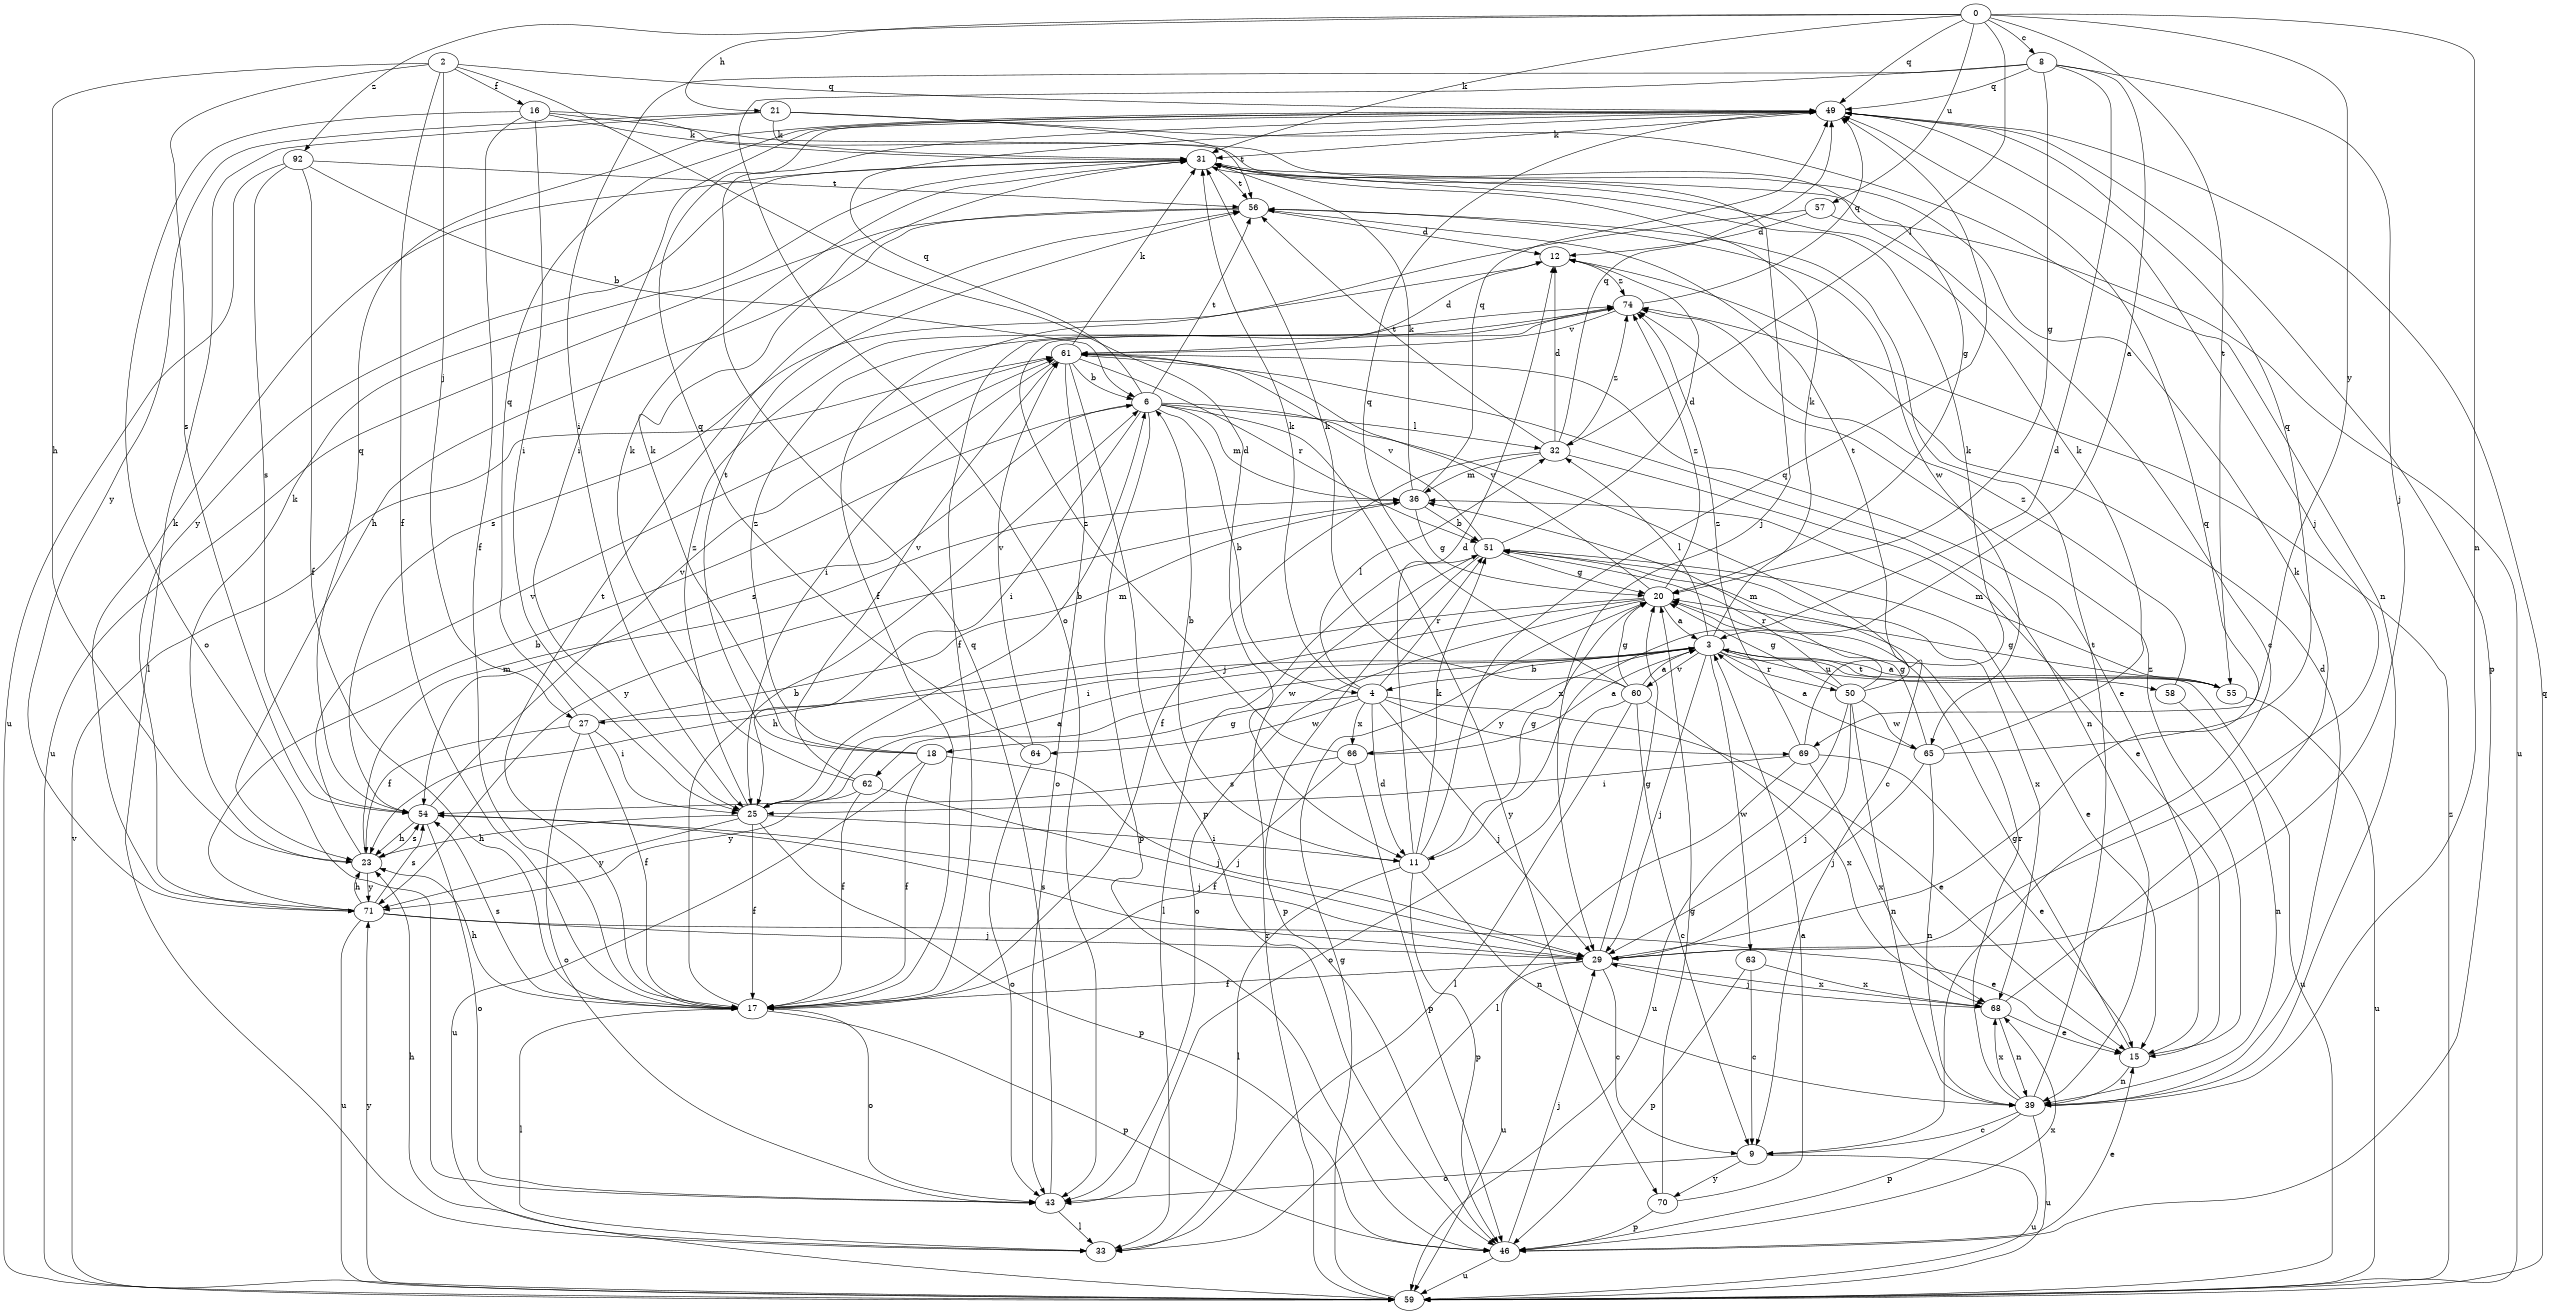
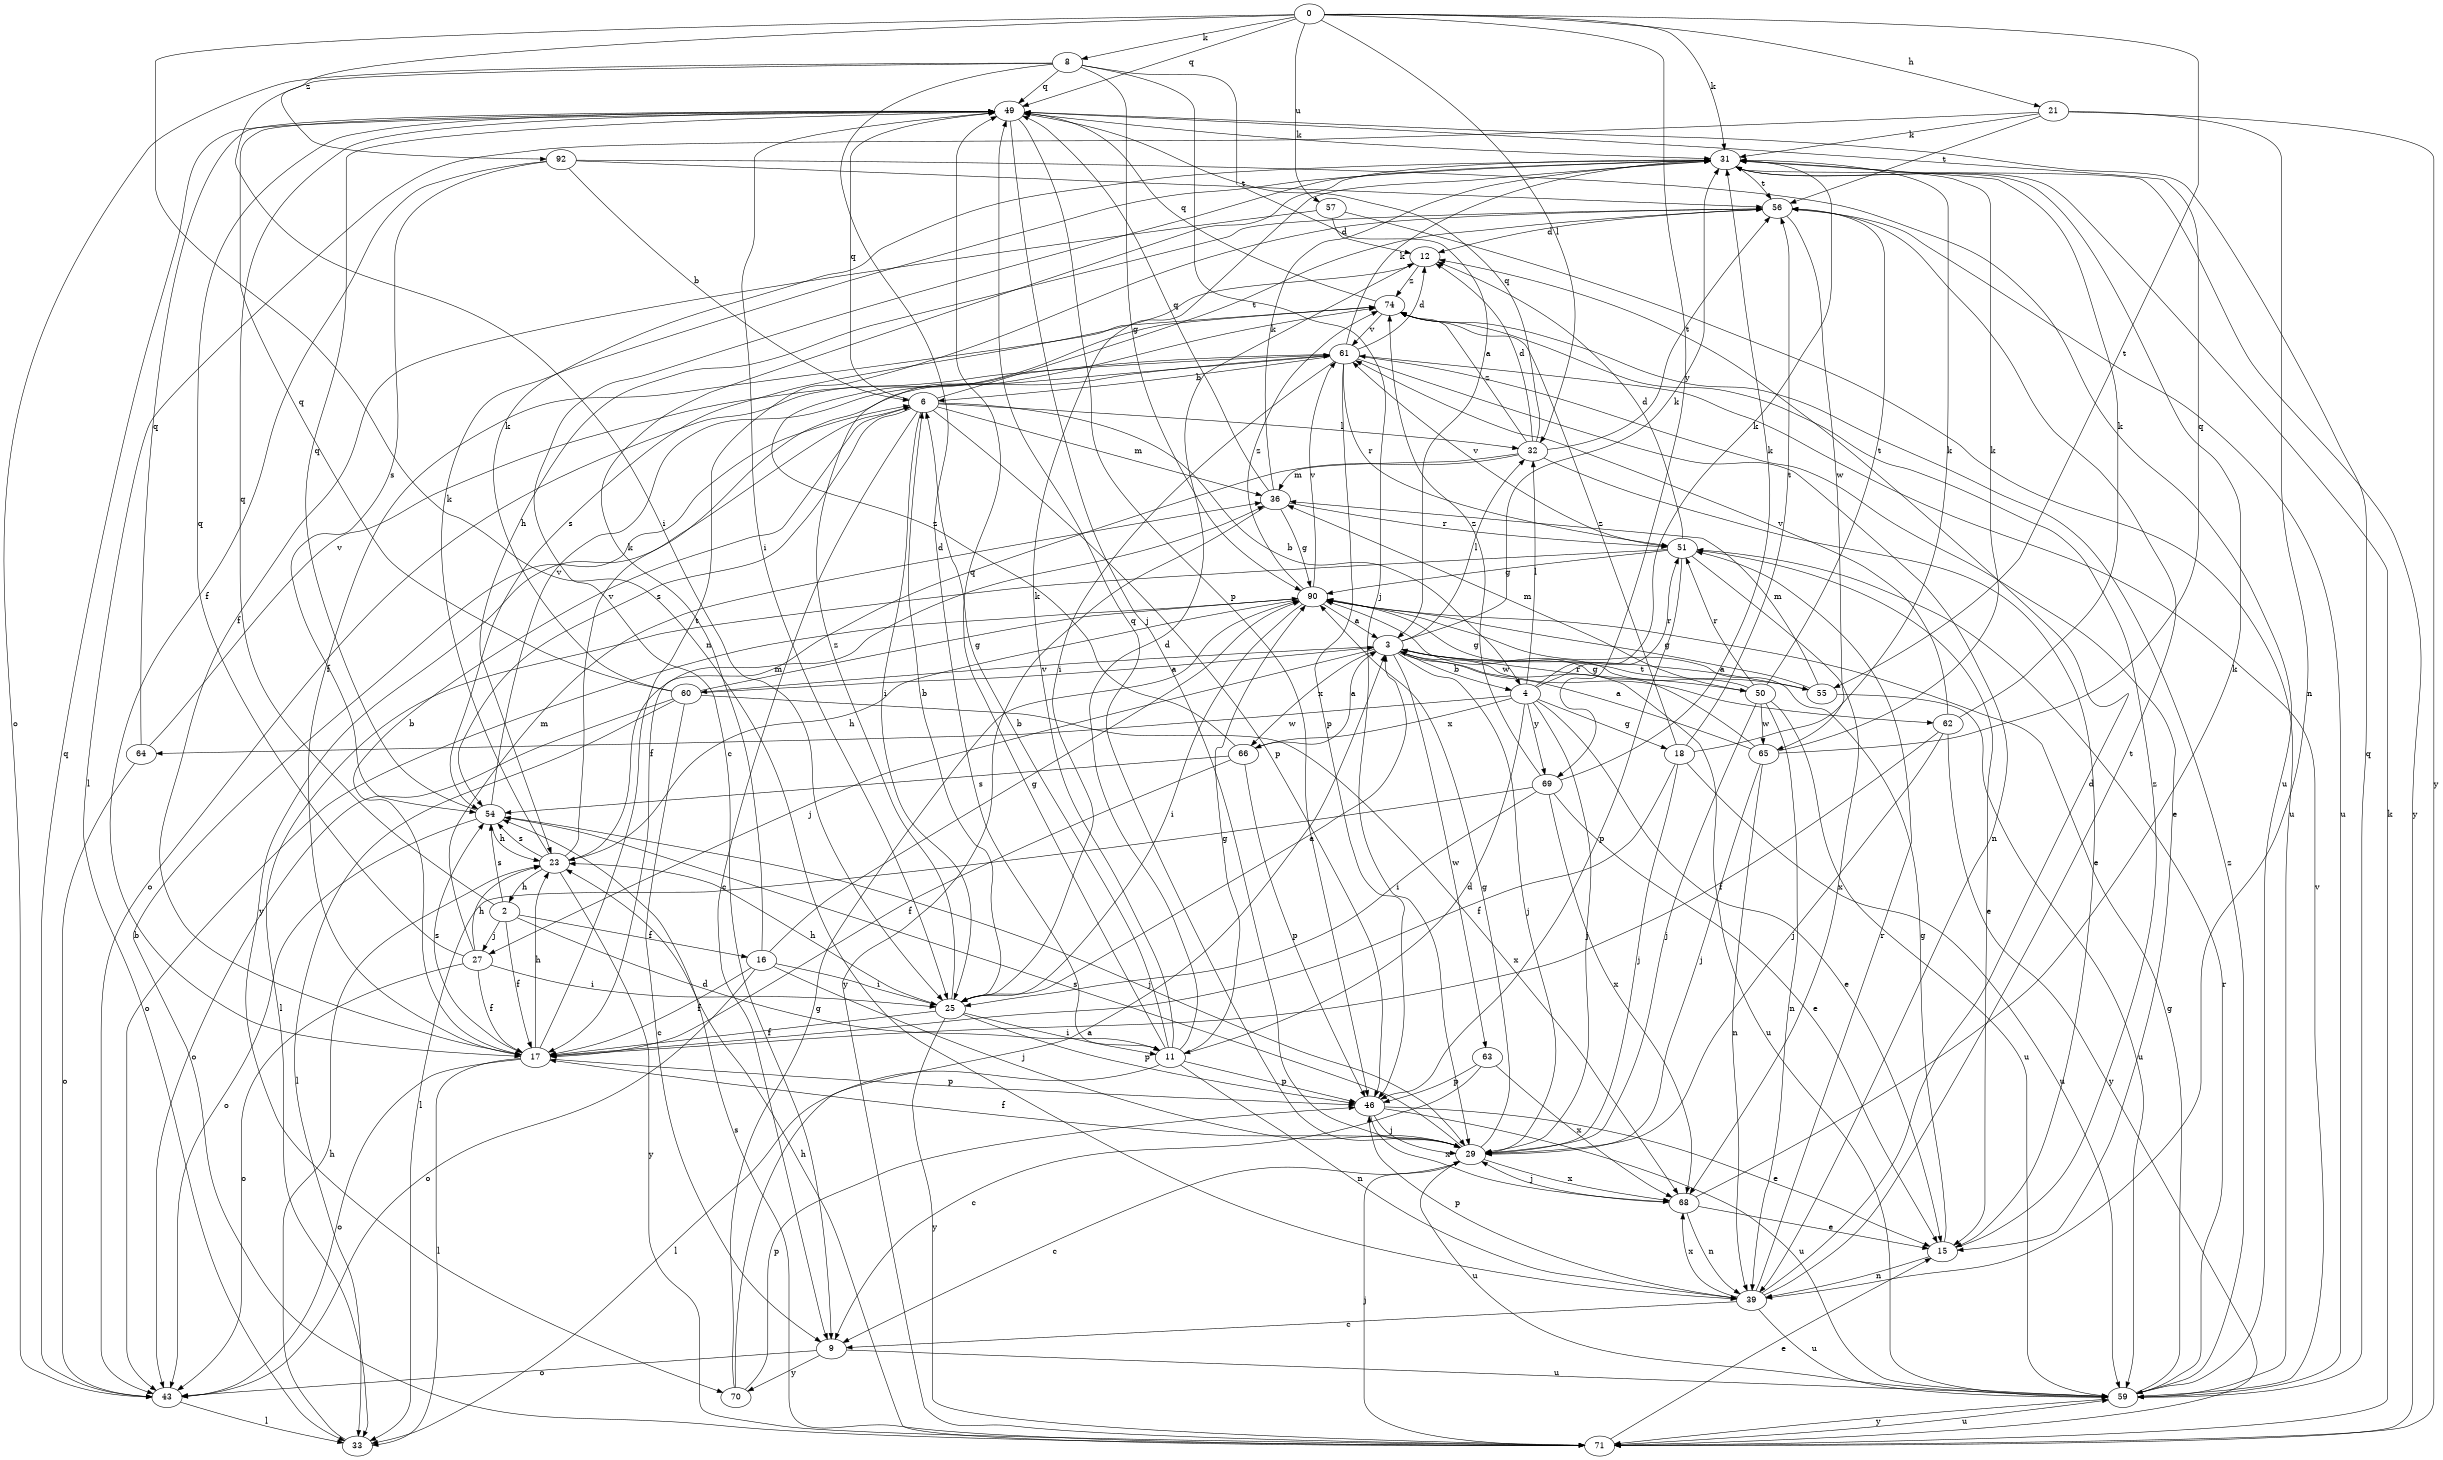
  strict digraph {
    0
    8
    21
    31
    32
    39
    49
    55
    57
    69
    n11 [label=92]
    11
    3
    29
    25
-   20
+   20 [label=90]
    43
    56
    33
    71
    9
    17
    15
    36
    12
    74
    59
    51
    46
    68
    54
    6
    2
    16
    23
    27
    61
    4
    50
-   58
    60
    62
    63
    66
    64
    18
    65
    70
-   0 -> 8 [label=c]
+   0 -> 8 [label=k]
    0 -> 21 [label=h]
    0 -> 31 [label=k]
    0 -> 32 [label=l]
    0 -> 39 [label=n]
    0 -> 49 [label=q]
    0 -> 55 [label=t]
    0 -> 57 [label=u]
    0 -> 69 [label=y]
    0 -> n11 [label=z]
    8 -> 49 [label=q]
    8 -> 11 [label=d]
    8 -> 3 [label=a]
    8 -> 29 [label=j]
    8 -> 25 [label=i]
    8 -> 20 [label=g]
    8 -> 43 [label=o]
    21 -> 31 [label=k]
    21 -> 39 [label=n]
    21 -> 56 [label=t]
    21 -> 33 [label=l]
    21 -> 71 [label=y]
    31 -> 56 [label=t]
    31 -> 71 [label=y]
    31 -> 9 [label=c]
    32 -> 49 [label=q]
    32 -> 56 [label=t]
    32 -> 17 [label=f]
    32 -> 15 [label=e]
    32 -> 36 [label=m]
    32 -> 12 [label=d]
    32 -> 74 [label=z]
    39 -> 56 [label=t]
    39 -> 9 [label=c]
    39 -> 12 [label=d]
    39 -> 59 [label=u]
    39 -> 51 [label=r]
    39 -> 46 [label=p]
    39 -> 68 [label=x]
    49 -> 31 [label=k]
    49 -> 29 [label=j]
    49 -> 25 [label=i]
    49 -> 46 [label=p]
    55 -> 3 [label=a]
    55 -> 20 [label=g]
    55 -> 36 [label=m]
    55 -> 59 [label=u]
    57 -> 17 [label=f]
    57 -> 12 [label=d]
    57 -> 59 [label=u]
    69 -> 31 [label=k]
    69 -> 25 [label=i]
    69 -> 33 [label=l]
    69 -> 15 [label=e]
    69 -> 74 [label=z]
    69 -> 68 [label=x]
    n11 -> 56 [label=t]
    n11 -> 17 [label=f]
    n11 -> 59 [label=u]
    n11 -> 54 [label=s]
    n11 -> 6 [label=b]
-   11 -> 51 [label=k]
+   11 -> 31 [label=k]
    11 -> 39 [label=n]
    11 -> 49 [label=q]
    11 -> 20 [label=g]
    11 -> 33 [label=l]
    11 -> 12 [label=d]
    11 -> 46 [label=p]
    11 -> 6 [label=b]
    3 -> 31 [label=k]
    3 -> 32 [label=l]
    3 -> 55 [label=t]
    3 -> 29 [label=j]
    3 -> 59 [label=u]
    3 -> 27 [label=j]
    3 -> 4 [label=b]
    3 -> 50 [label=r]
-   3 -> 58 [label=u]
    3 -> 60 [label=v]
    3 -> 62 [label=w]
    3 -> 63 [label=w]
    3 -> 66 [label=x]
    29 -> 49 [label=q]
    29 -> 20 [label=g]
    29 -> 9 [label=c]
    29 -> 17 [label=f]
    29 -> 59 [label=u]
    29 -> 68 [label=x]
    29 -> 54 [label=s]
    25 -> 11 [label=i]
    25 -> 3 [label=a]
    25 -> 71 [label=y]
    25 -> 17 [label=f]
    25 -> 74 [label=z]
    25 -> 46 [label=p]
    25 -> 6 [label=b]
    25 -> 23 [label=h]
    20 -> 3 [label=a]
    20 -> 25 [label=i]
    20 -> 43 [label=o]
    20 -> 74 [label=z]
    20 -> 23 [label=h]
    20 -> 61 [label=v]
    43 -> 49 [label=q]
    43 -> 33 [label=l]
    56 -> 12 [label=d]
    56 -> 59 [label=u]
    56 -> 23 [label=h]
    56 -> 65 [label=w]
    33 -> 23 [label=h]
    71 -> 31 [label=k]
    71 -> 29 [label=j]
    71 -> 15 [label=e]
    71 -> 59 [label=u]
    71 -> 54 [label=s]
    71 -> 6 [label=b]
    71 -> 23 [label=h]
    9 -> 43 [label=o]
    9 -> 59 [label=u]
    9 -> 70 [label=y]
    17 -> 43 [label=o]
    17 -> 56 [label=t]
    17 -> 33 [label=l]
    17 -> 46 [label=p]
    17 -> 54 [label=s]
    17 -> 6 [label=b]
    17 -> 23 [label=h]
    15 -> 39 [label=n]
    15 -> 20 [label=g]
    15 -> 74 [label=z]
    36 -> 31 [label=k]
    36 -> 49 [label=q]
    36 -> 20 [label=g]
    36 -> 71 [label=y]
-   36 -> 51 [label=b]
+   36 -> 51 [label=r]
    12 -> 74 [label=z]
    12 -> 54 [label=s]
    74 -> 49 [label=q]
    74 -> 17 [label=f]
    74 -> 61 [label=v]
    59 -> 49 [label=q]
    59 -> 20 [label=g]
    59 -> 71 [label=y]
    59 -> 74 [label=z]
    59 -> 51 [label=r]
    59 -> 61 [label=v]
    51 -> 20 [label=g]
    51 -> 33 [label=l]
    51 -> 15 [label=e]
    51 -> 12 [label=d]
    51 -> 46 [label=p]
    51 -> 68 [label=x]
    51 -> 61 [label=v]
    46 -> 29 [label=j]
    46 -> 15 [label=e]
    46 -> 59 [label=u]
    46 -> 68 [label=x]
    68 -> 31 [label=k]
    68 -> 39 [label=n]
    68 -> 29 [label=j]
    68 -> 15 [label=e]
    54 -> 49 [label=q]
    54 -> 29 [label=j]
    54 -> 43 [label=o]
    54 -> 23 [label=h]
    54 -> 61 [label=v]
    6 -> 32 [label=l]
    6 -> 49 [label=q]
    6 -> 25 [label=i]
    6 -> 56 [label=t]
    6 -> 9 [label=c]
    6 -> 36 [label=m]
    6 -> 46 [label=p]
    6 -> 54 [label=s]
    6 -> 4 [label=b]
    6 -> 70 [label=y]
    2 -> 49 [label=q]
    2 -> 11 [label=d]
    2 -> 17 [label=f]
    2 -> 54 [label=s]
    2 -> 16 [label=f]
-   2 -> 23 [label=h]
+   23 -> 2 [label=h]
    2 -> 27 [label=j]
    16 -> 31 [label=k]
    16 -> 29 [label=j]
    16 -> 25 [label=i]
    16 -> 20 [label=g]
    16 -> 43 [label=o]
    16 -> 17 [label=f]
    23 -> 31 [label=k]
    23 -> 71 [label=y]
    23 -> 36 [label=m]
    23 -> 54 [label=s]
    23 -> 61 [label=v]
    27 -> 49 [label=q]
    27 -> 25 [label=i]
    27 -> 43 [label=o]
    27 -> 17 [label=f]
    27 -> 36 [label=m]
-   27 -> 23 [label=f]
+   27 -> 23 [label=h]
    61 -> 31 [label=k]
    61 -> 39 [label=n]
    61 -> 25 [label=i]
    61 -> 43 [label=o]
    61 -> 15 [label=e]
    61 -> 12 [label=d]
    61 -> 51 [label=r]
    61 -> 46 [label=p]
    61 -> 6 [label=b]
    4 -> 31 [label=k]
    4 -> 32 [label=l]
    4 -> 69 [label=y]
    4 -> 11 [label=d]
    4 -> 29 [label=j]
    4 -> 15 [label=e]
    4 -> 51 [label=r]
    4 -> 66 [label=x]
    4 -> 64 [label=w]
    4 -> 18 [label=g]
    50 -> 39 [label=n]
    50 -> 29 [label=j]
    50 -> 20 [label=g]
    50 -> 56 [label=t]
    50 -> 36 [label=m]
    50 -> 59 [label=u]
    50 -> 51 [label=r]
    50 -> 65 [label=w]
-   58 -> 39 [label=n]
-   58 -> 74 [label=z]
    60 -> 31 [label=k]
    60 -> 49 [label=q]
    60 -> 3 [label=a]
    60 -> 20 [label=g]
    60 -> 43 [label=o]
    60 -> 33 [label=l]
    60 -> 9 [label=c]
    60 -> 68 [label=x]
    62 -> 31 [label=k]
    62 -> 29 [label=j]
    62 -> 71 [label=y]
    62 -> 17 [label=f]
    62 -> 61 [label=v]
    63 -> 9 [label=c]
    63 -> 46 [label=p]
    63 -> 68 [label=x]
    66 -> 3 [label=a]
    66 -> 17 [label=f]
    66 -> 74 [label=z]
    66 -> 46 [label=p]
    66 -> 54 [label=s]
    64 -> 49 [label=q]
    64 -> 43 [label=o]
    64 -> 61 [label=v]
    18 -> 31 [label=k]
    18 -> 29 [label=j]
    18 -> 56 [label=t]
    18 -> 17 [label=f]
    18 -> 74 [label=z]
    18 -> 59 [label=u]
    65 -> 31 [label=k]
    65 -> 39 [label=n]
    65 -> 49 [label=q]
    65 -> 3 [label=a]
    65 -> 29 [label=j]
    65 -> 20 [label=g]
    70 -> 3 [label=a]
    70 -> 20 [label=g]
    70 -> 46 [label=p]
  }
